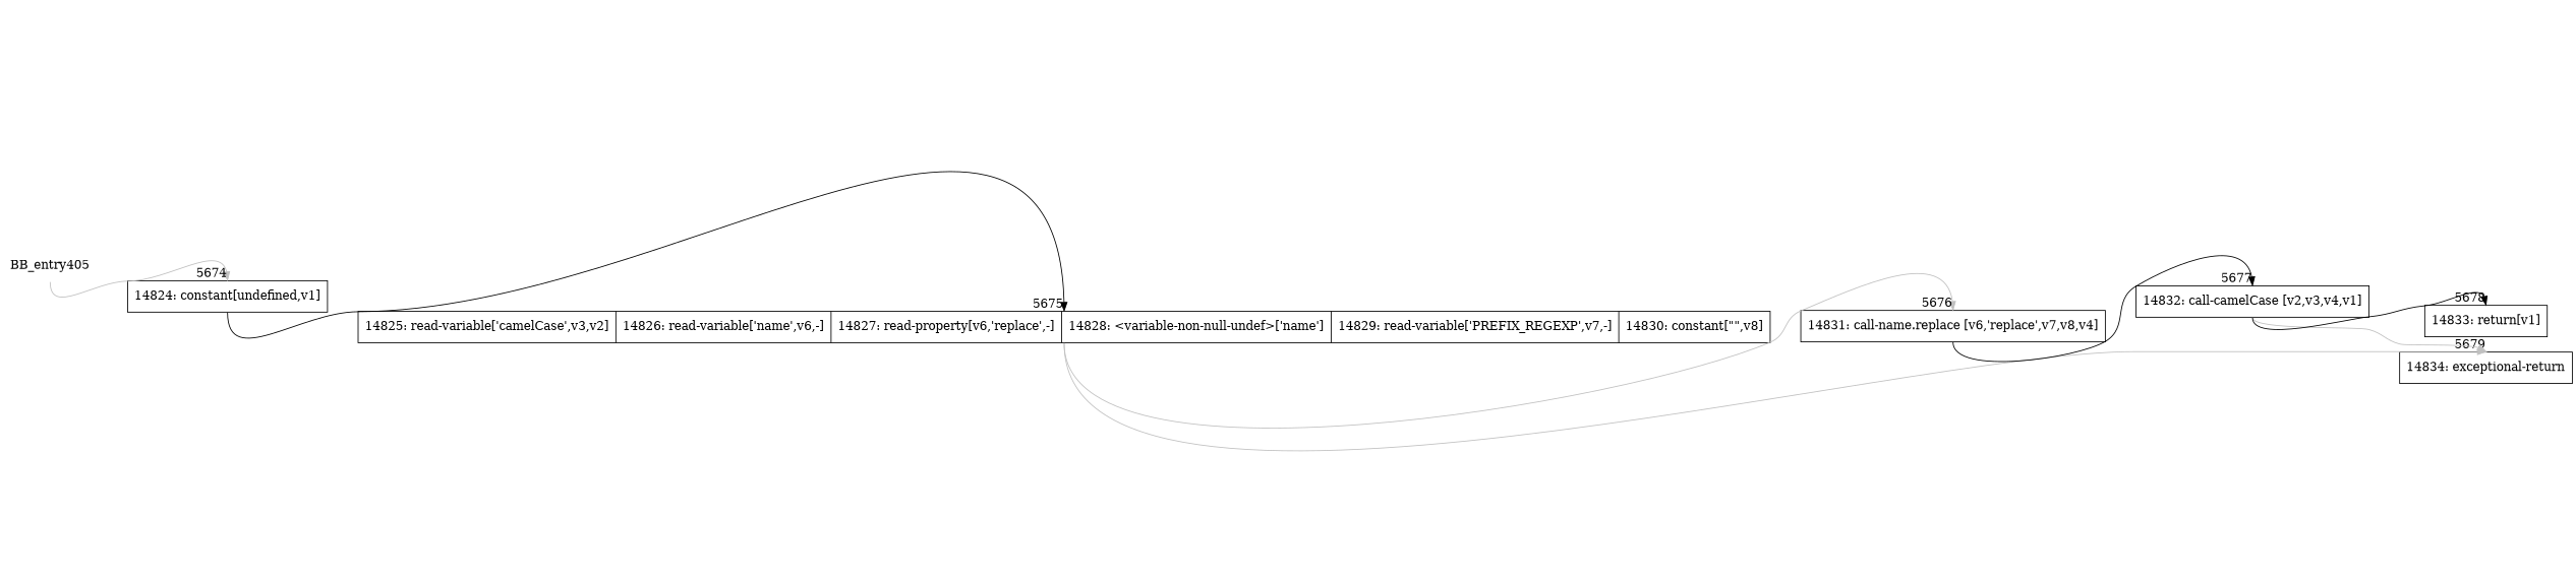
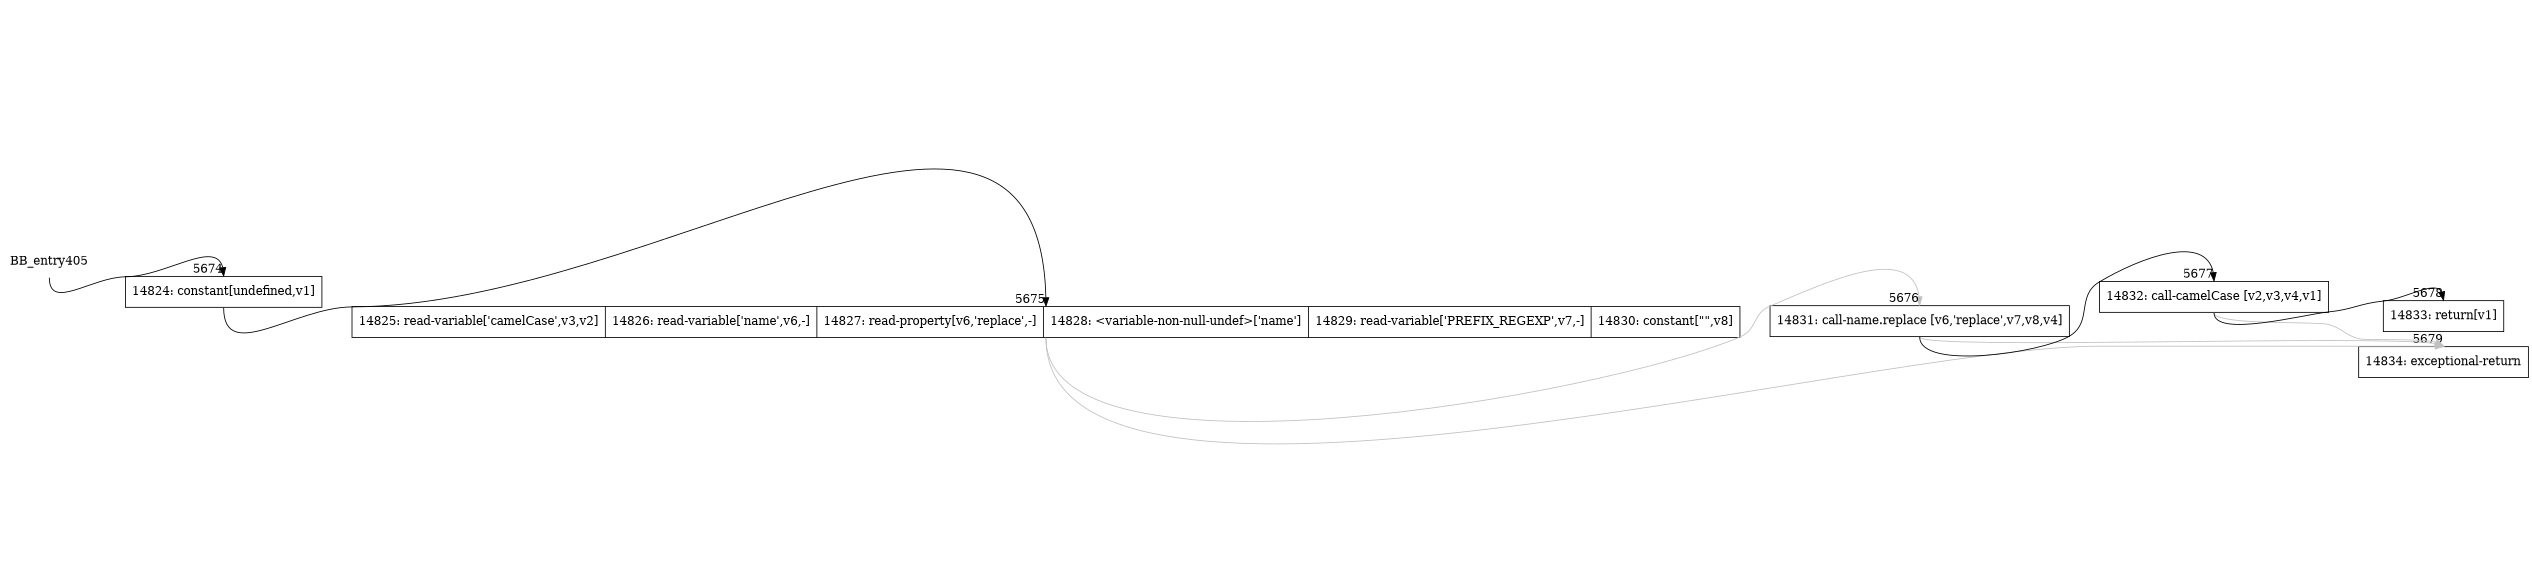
  digraph {
    rankdir=LR
    node [shape=record]
    edge [headport=n tailport=s]
    n1 [label=BB_entry405 shape=none]
    n2 [label="{14824: constant[undefined,v1]}"]
    n3 [label="{14825: read-variable['camelCase',v3,v2]|14826: read-variable['name',v6,-]|14827: read-property[v6,'replace',-]|14828: \<variable-non-null-undef\>['name']|14829: read-variable['PREFIX_REGEXP',v7,-]|14830: constant[\"\",v8]}"]
    n4 [label="{14831: call-name.replace [v6,'replace',v7,v8,v4]}"]
    n5 [label="{14834: exceptional-return}"]
    n6 [label="{14832: call-camelCase [v2,v3,v4,v1]}"]
    n7 [label="{14833: return[v1]}"]
-   n1 -> n2 [headlabel="    5674" color=gray]
+   n1 -> n2 [headlabel="    5674"]
    n2 -> n3 [headlabel="      5675"]
    n3 -> n4 [color=gray headlabel="      5676"]
    n3 -> n5 [color=gray headlabel="      5679"]
+   n4 -> n5 [color=gray]
    n4 -> n6 [headlabel="      5677"]
    n6 -> n5 [color=gray]
    n6 -> n7 [headlabel="      5678"]
  }
